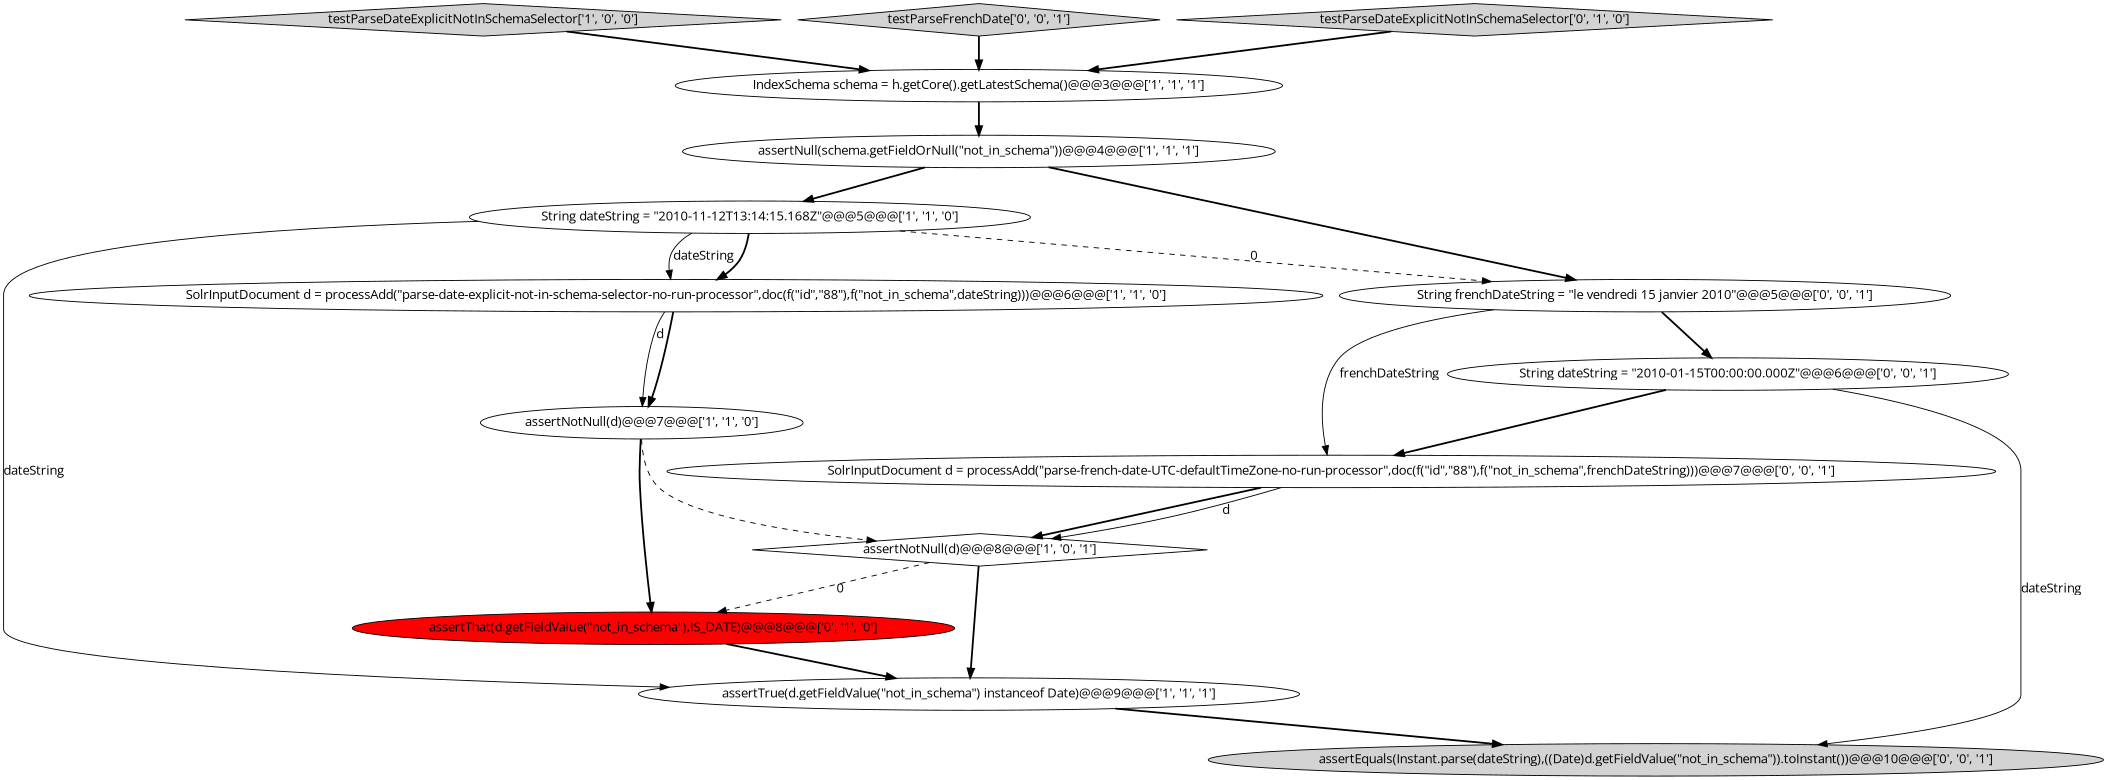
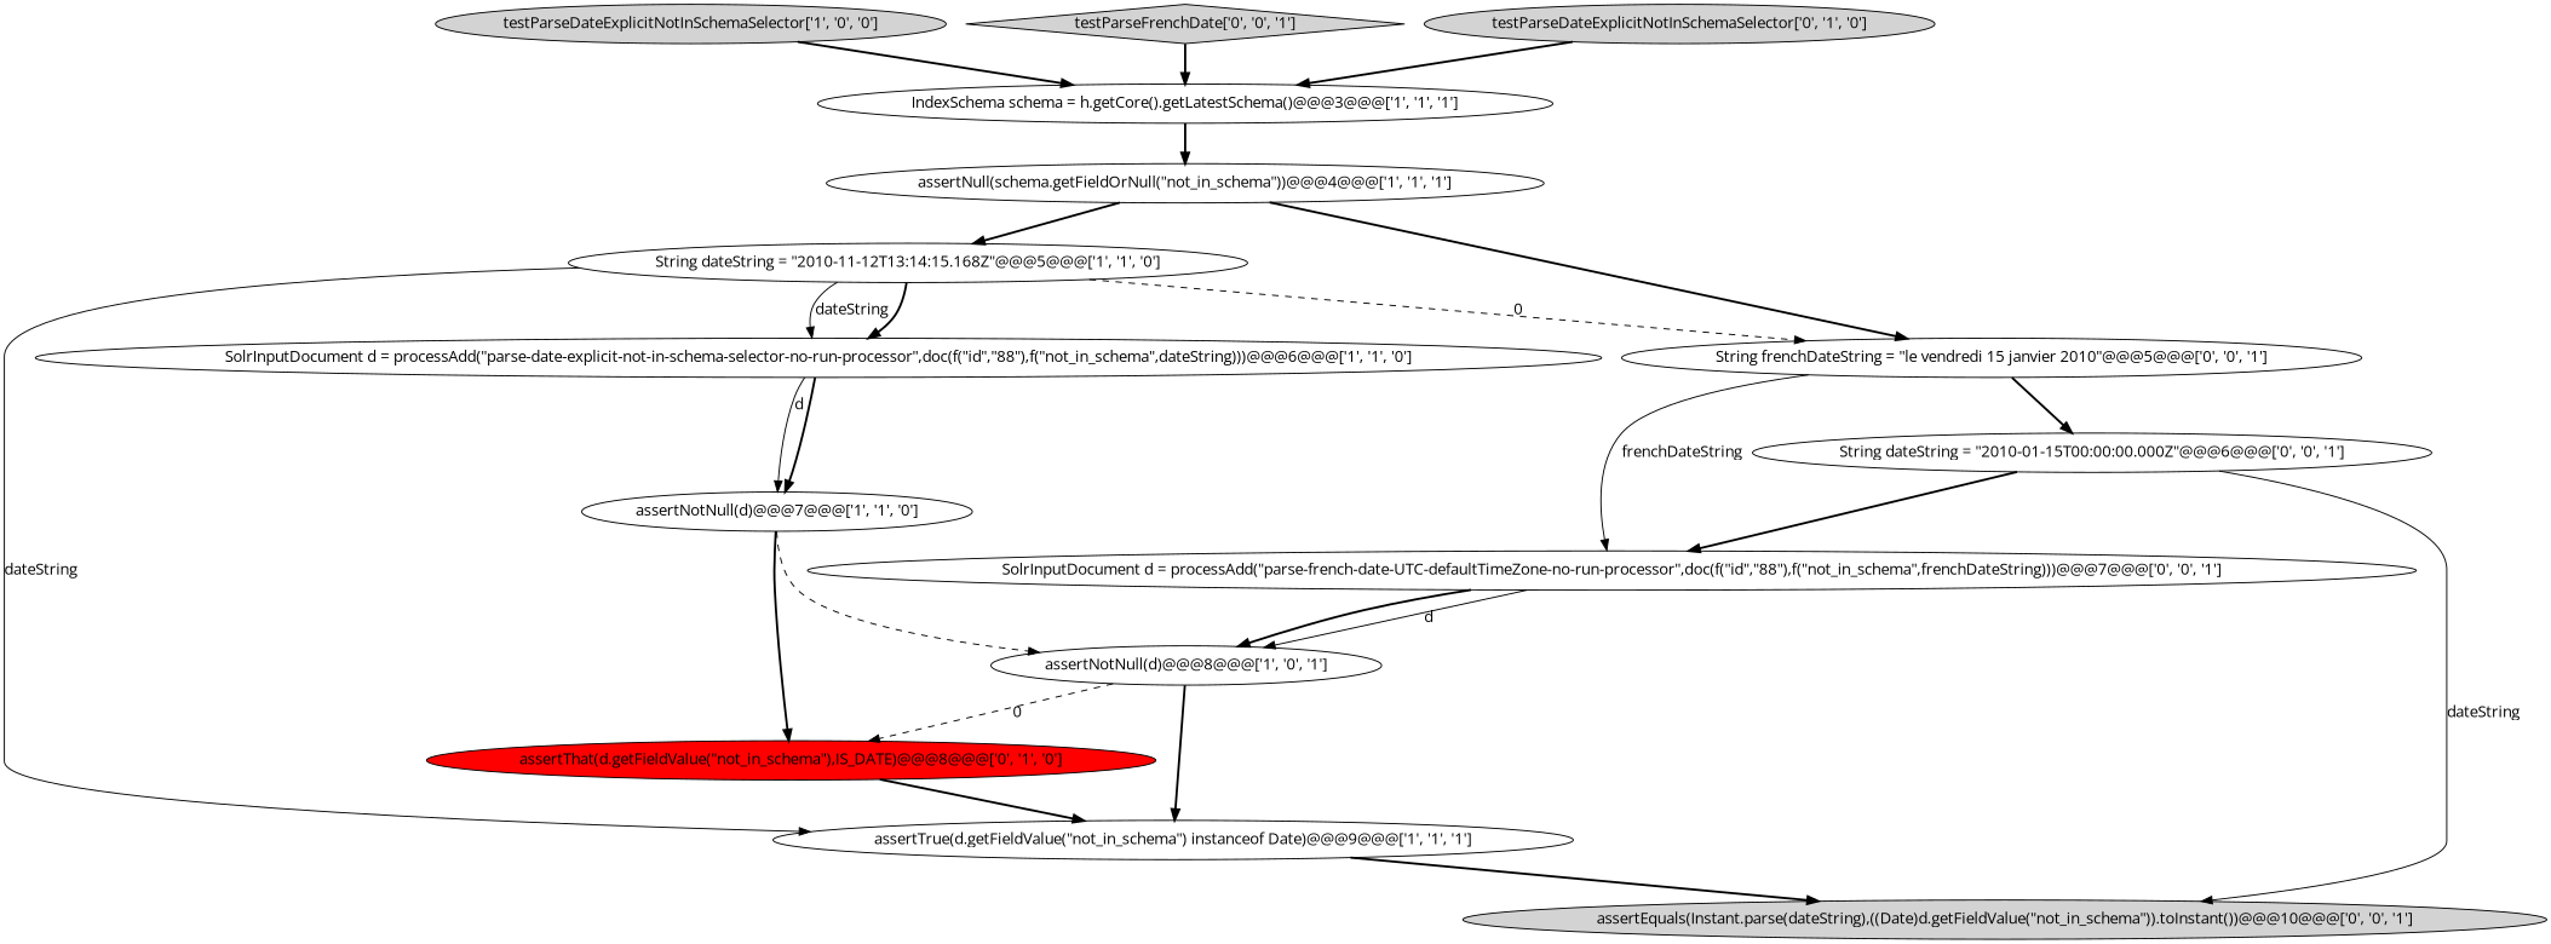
  digraph {
    fontname="Open Sans"
    node [fillcolor=white fontname="Open Sans" shape=ellipse style=filled]
    edge [fontname="Open Sans" style=bold]
    n1 [label="String dateString = \"2010-01-15T00:00:00.000Z\"@@@6@@@['0', '0', '1']"]
    n2 [label="SolrInputDocument d = processAdd(\"parse-french-date-UTC-defaultTimeZone-no-run-processor\",doc(f(\"id\",\"88\"),f(\"not_in_schema\",frenchDateString)))@@@7@@@['0', '0', '1']"]
    n3 [fillcolor=lightgray label="assertEquals(Instant.parse(dateString),((Date)d.getFieldValue(\"not_in_schema\")).toInstant())@@@10@@@['0', '0', '1']"]
-   n4 [label="assertNotNull(d)@@@8@@@['1', '0', '1']" shape=diamond]
+   n4 [label="assertNotNull(d)@@@8@@@['1', '0', '1']"]
    n5 [fillcolor=red label="assertThat(d.getFieldValue(\"not_in_schema\"),IS_DATE)@@@8@@@['0', '1', '0']"]
    n6 [label="assertTrue(d.getFieldValue(\"not_in_schema\") instanceof Date)@@@9@@@['1', '1', '1']"]
-   n7 [fillcolor=lightgray label="testParseDateExplicitNotInSchemaSelector['1', '0', '0']" shape=diamond]
+   n7 [fillcolor=lightgray label="testParseDateExplicitNotInSchemaSelector['1', '0', '0']"]
    n8 [label="IndexSchema schema = h.getCore().getLatestSchema()@@@3@@@['1', '1', '1']"]
    n9 [label="assertNull(schema.getFieldOrNull(\"not_in_schema\"))@@@4@@@['1', '1', '1']"]
    n10 [label="String dateString = \"2010-11-12T13:14:15.168Z\"@@@5@@@['1', '1', '0']"]
    n11 [label="String frenchDateString = \"le vendredi 15 janvier 2010\"@@@5@@@['0', '0', '1']"]
    n12 [label="SolrInputDocument d = processAdd(\"parse-date-explicit-not-in-schema-selector-no-run-processor\",doc(f(\"id\",\"88\"),f(\"not_in_schema\",dateString)))@@@6@@@['1', '1', '0']"]
    n13 [label="assertNotNull(d)@@@7@@@['1', '1', '0']"]
    n14 [fillcolor=lightgray label="testParseFrenchDate['0', '0', '1']" shape=diamond]
-   n15 [fillcolor=lightgray label="testParseDateExplicitNotInSchemaSelector['0', '1', '0']" shape=diamond]
+   n15 [fillcolor=lightgray label="testParseDateExplicitNotInSchemaSelector['0', '1', '0']"]
    n1 -> n2
    n1 -> n3 [label=dateString style=solid]
    n2 -> n4
    n2 -> n4 [label=d style=solid]
    n4 -> n5 [label=0 style=dashed]
    n4 -> n6
    n5 -> n6
    n6 -> n3
    n7 -> n8
    n8 -> n9
    n9 -> n10
    n9 -> n11
    n10 -> n6 [label=dateString style=solid]
    n10 -> n11 [label=0 style=dashed]
    n10 -> n12
    n10 -> n12 [label=dateString style=solid]
    n11 -> n1
    n11 -> n2 [label=frenchDateString style=solid]
    n12 -> n13
    n12 -> n13 [label=d style=solid]
    n13 -> n4 [style=dashed]
    n13 -> n5
    n14 -> n8
    n15 -> n8
  }
